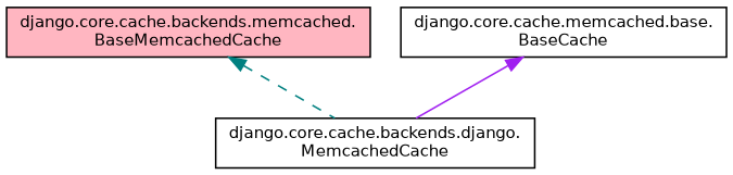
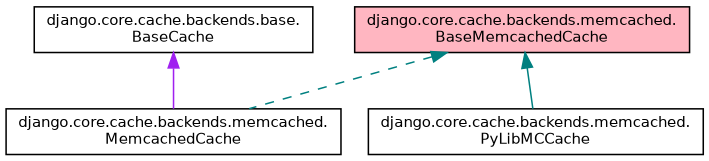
  digraph {
    rankdir=TB
    node [color=black fillcolor=white fontname=Helvetica fontsize=10 shape=record style=filled]
    edge [color=teal dir=back fontname=Helvetica fontsize=10 labelfontname=Helvetica labelfontsize=10 style=solid]
    n1 [fillcolor=lightpink fontcolor=black height=0.2 label="django.core.cache.backends.memcached.\lBaseMemcachedCache" width=0.4]
-   n2 [height=0.2 label="django.core.cache.backends.django.\lMemcachedCache" width=0.4]
-   n4 [height=0.2 label="django.core.cache.memcached.base.\lBaseCache" width=0.4]
+   n2 [height=0.2 label="django.core.cache.backends.memcached.\lMemcachedCache" width=0.4]
+   n3 [height=0.2 label="django.core.cache.backends.memcached.\lPyLibMCCache" width=0.4]
+   n4 [height=0.2 label="django.core.cache.backends.base.\lBaseCache" width=0.4]
    n1 -> n2 [style=dashed]
+   n1 -> n3
    n4 -> n2 [color=purple]
  }
